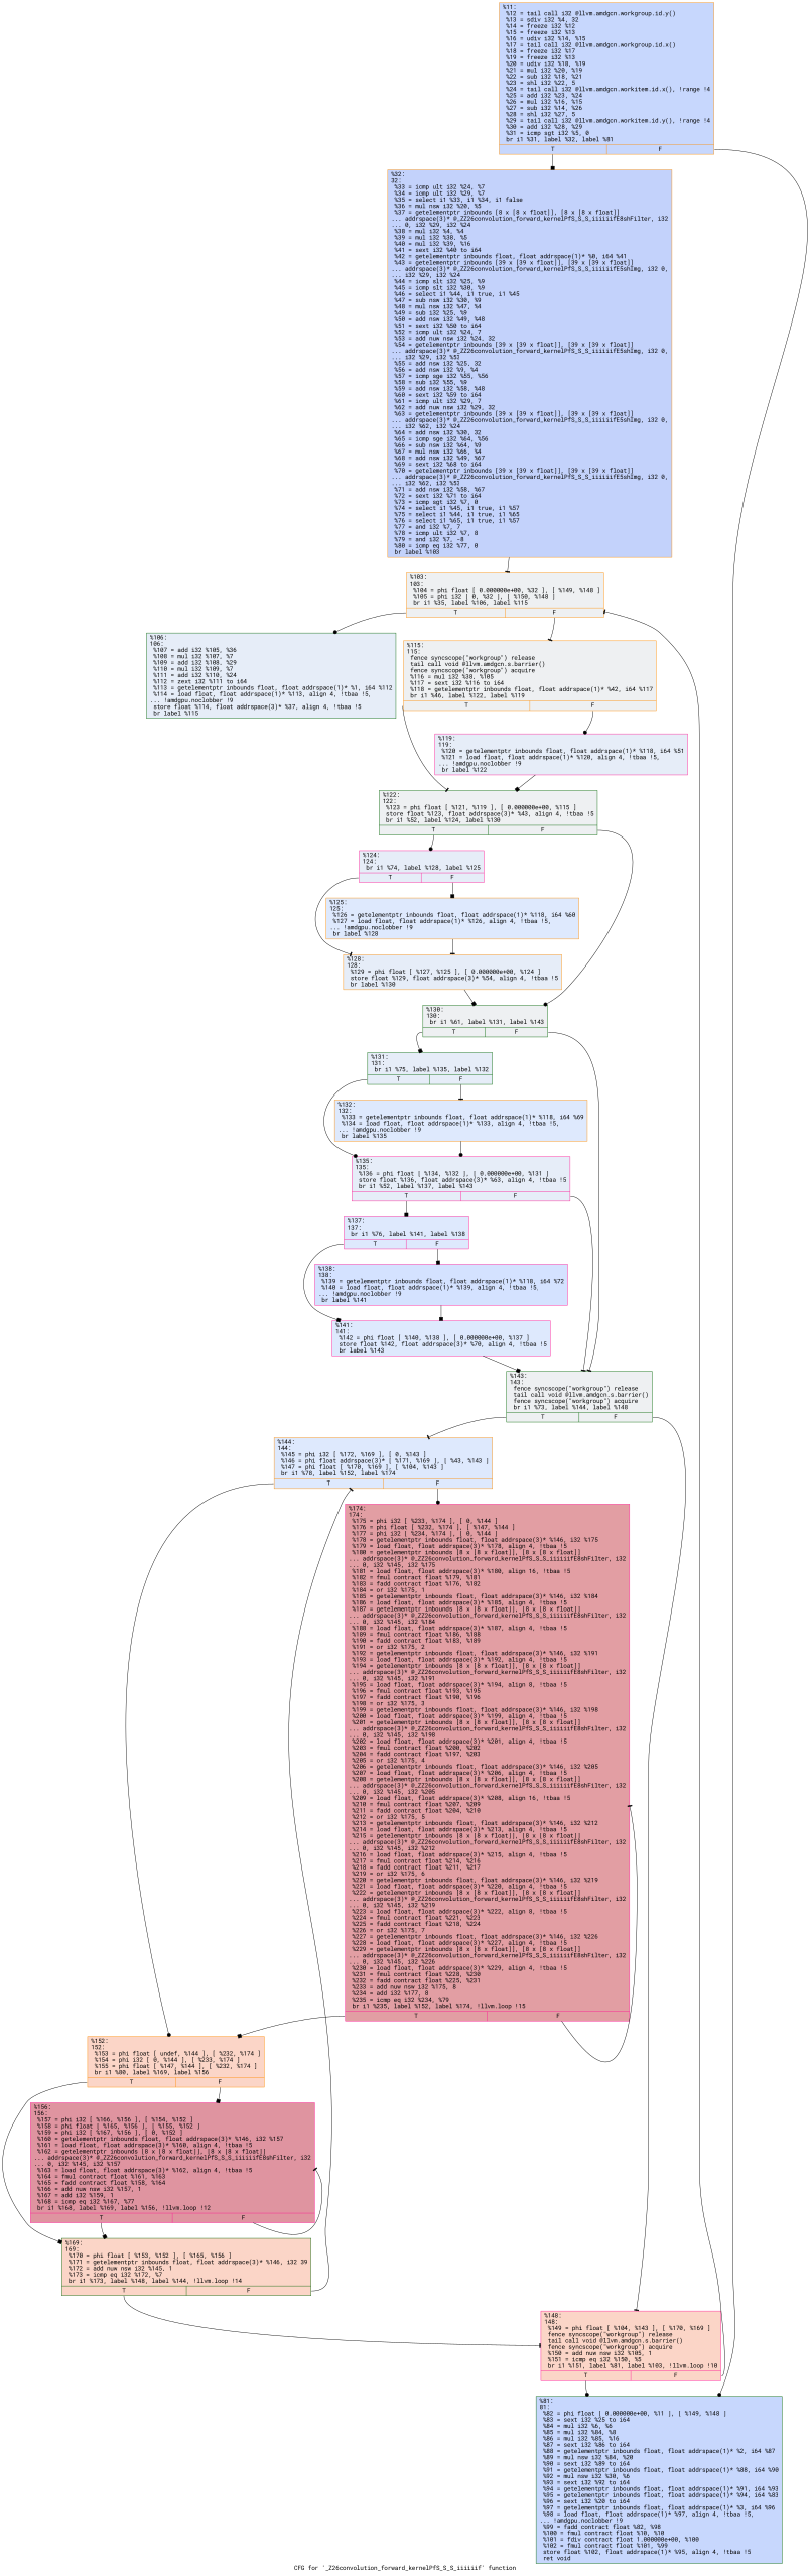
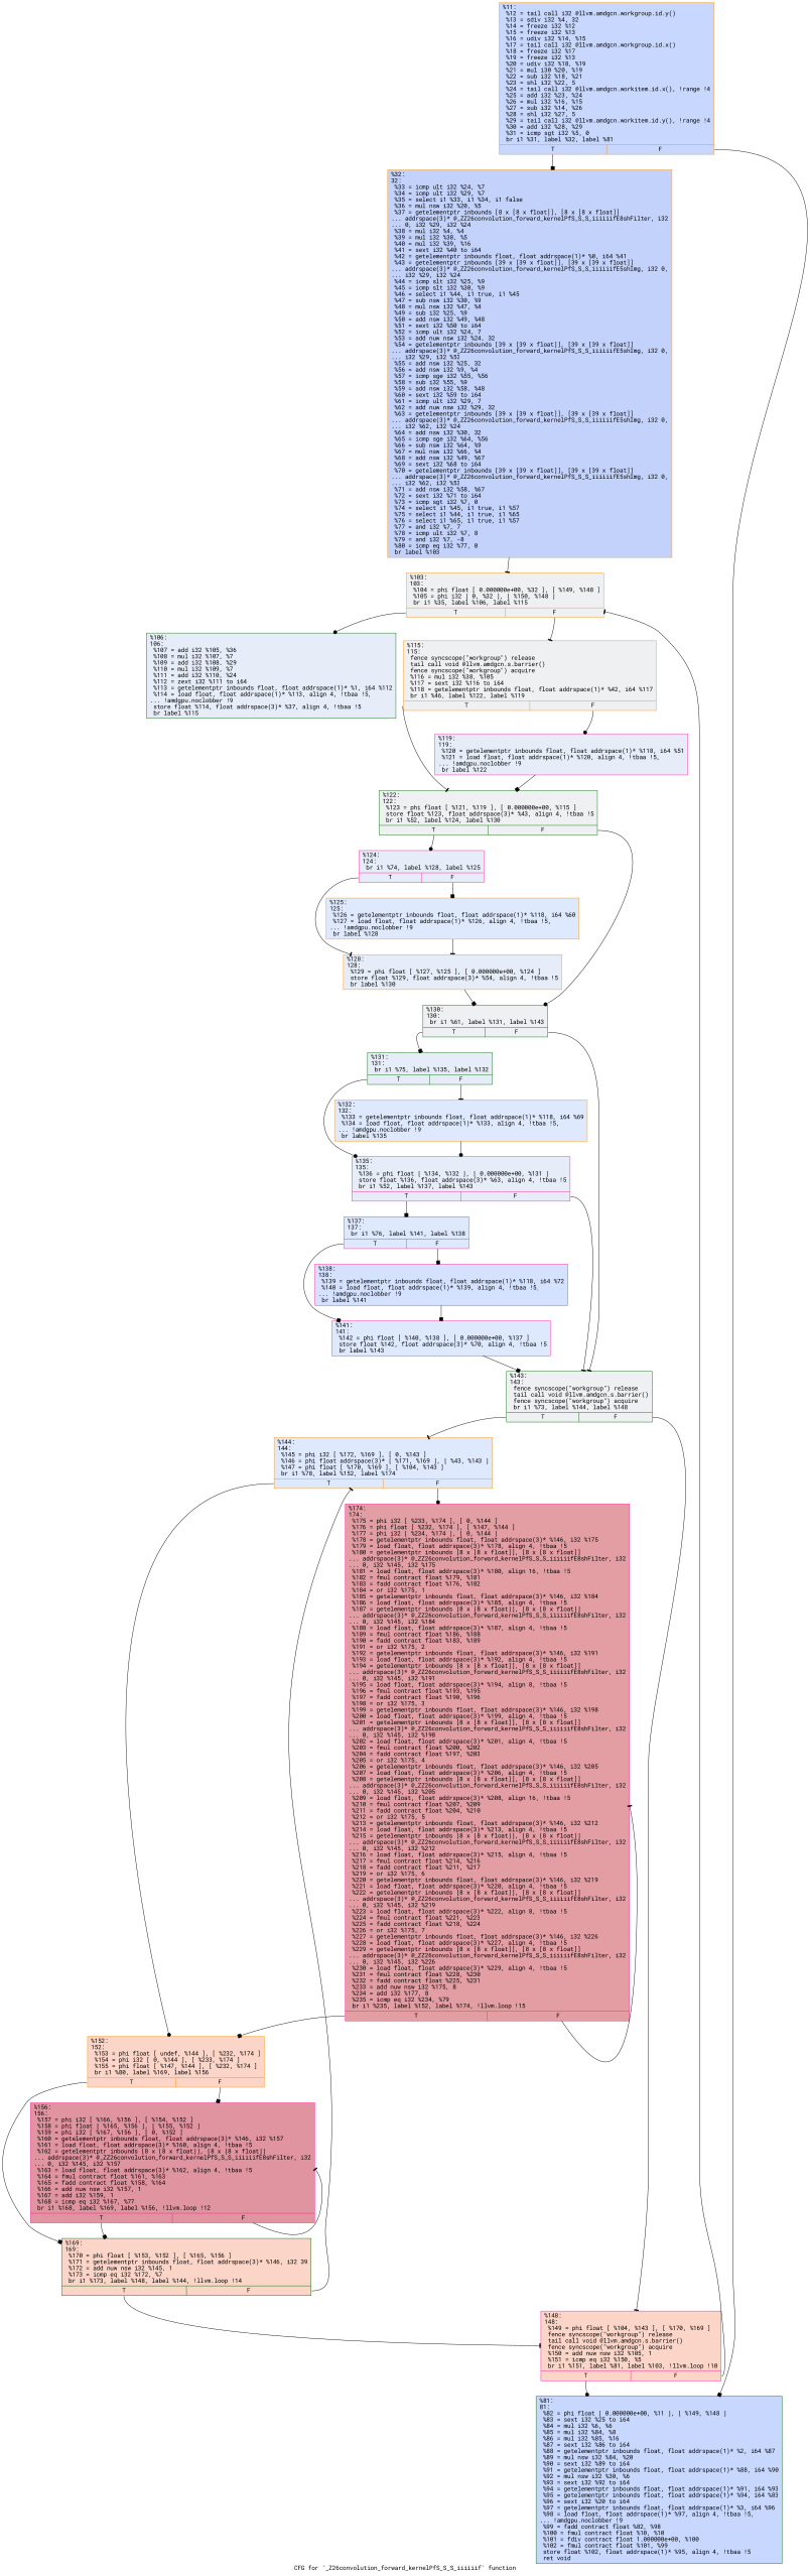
  digraph {
    fontname="Roboto Mono"
    label="CFG for '_Z26convolution_forward_kernelPfS_S_S_iiiiiif' function"
    node [color=darkorange fillcolor="#c7d7f070" fontname="Roboto Mono" shape=record style=filled]
    edge [arrowhead=tee fontname="Roboto Mono" tailport=s0]
-   n1 [fillcolor="#81a4fb70" label="{%11:\l  %12 = tail call i32 @llvm.amdgcn.workgroup.id.y()\l  %13 = sdiv i32 %4, 32\l  %14 = freeze i32 %12\l  %15 = freeze i32 %13\l  %16 = udiv i32 %14, %15\l  %17 = tail call i32 @llvm.amdgcn.workgroup.id.x()\l  %18 = freeze i32 %17\l  %19 = freeze i32 %13\l  %20 = udiv i32 %18, %19\l  %21 = mul i32 %20, %19\l  %22 = sub i32 %18, %21\l  %23 = shl i32 %22, 5\l  %24 = tail call i32 @llvm.amdgcn.workitem.id.x(), !range !4\l  %25 = add i32 %23, %24\l  %26 = mul i32 %16, %15\l  %27 = sub i32 %14, %26\l  %28 = shl i32 %27, 5\l  %29 = tail call i32 @llvm.amdgcn.workitem.id.y(), !range !4\l  %30 = add i32 %28, %29\l  %31 = icmp sgt i32 %5, 0\l  br i1 %31, label %32, label %81\l|{<s0>T|<s1>F}}"]
+   n1 [fillcolor="#81a4fb70" label="{%11:\l  %12 = tail call i32 @llvm.amdgcn.workgroup.id.y()\l  %13 = sdiv i32 %4, 32\l  %14 = freeze i32 %12\l  %15 = freeze i32 %13\l  %16 = udiv i32 %14, %15\l  %17 = tail call i32 @llvm.amdgcn.workgroup.id.x()\l  %18 = freeze i32 %17\l  %19 = freeze i32 %13\l  %20 = udiv i32 %18, %19\l  %21 = mul i30 %20, %19\l  %22 = sub i32 %18, %21\l  %23 = shl i32 %22, 5\l  %24 = tail call i32 @llvm.amdgcn.workitem.id.x(), !range !4\l  %25 = add i32 %23, %24\l  %26 = mul i32 %16, %15\l  %27 = sub i32 %14, %26\l  %28 = shl i32 %27, 5\l  %29 = tail call i32 @llvm.amdgcn.workitem.id.y(), !range !4\l  %30 = add i32 %28, %29\l  %31 = icmp sgt i32 %5, 0\l  br i1 %31, label %32, label %81\l|{<s0>T|<s1>F}}"]
    n2 [fillcolor="#779af770" label="{%32:\l32:                                               \l  %33 = icmp ult i32 %24, %7\l  %34 = icmp ult i32 %29, %7\l  %35 = select i1 %33, i1 %34, i1 false\l  %36 = mul nsw i32 %20, %5\l  %37 = getelementptr inbounds [8 x [8 x float]], [8 x [8 x float]]\l... addrspace(3)* @_ZZ26convolution_forward_kernelPfS_S_S_iiiiiifE8shFilter, i32\l... 0, i32 %29, i32 %24\l  %38 = mul i32 %4, %4\l  %39 = mul i32 %38, %5\l  %40 = mul i32 %39, %16\l  %41 = sext i32 %40 to i64\l  %42 = getelementptr inbounds float, float addrspace(1)* %0, i64 %41\l  %43 = getelementptr inbounds [39 x [39 x float]], [39 x [39 x float]]\l... addrspace(3)* @_ZZ26convolution_forward_kernelPfS_S_S_iiiiiifE5shImg, i32 0,\l... i32 %29, i32 %24\l  %44 = icmp slt i32 %25, %9\l  %45 = icmp slt i32 %30, %9\l  %46 = select i1 %44, i1 true, i1 %45\l  %47 = sub nsw i32 %30, %9\l  %48 = mul nsw i32 %47, %4\l  %49 = sub i32 %25, %9\l  %50 = add nsw i32 %49, %48\l  %51 = sext i32 %50 to i64\l  %52 = icmp ult i32 %24, 7\l  %53 = add nuw nsw i32 %24, 32\l  %54 = getelementptr inbounds [39 x [39 x float]], [39 x [39 x float]]\l... addrspace(3)* @_ZZ26convolution_forward_kernelPfS_S_S_iiiiiifE5shImg, i32 0,\l... i32 %29, i32 %53\l  %55 = add nsw i32 %25, 32\l  %56 = add nsw i32 %9, %4\l  %57 = icmp sge i32 %55, %56\l  %58 = sub i32 %55, %9\l  %59 = add nsw i32 %58, %48\l  %60 = sext i32 %59 to i64\l  %61 = icmp ult i32 %29, 7\l  %62 = add nuw nsw i32 %29, 32\l  %63 = getelementptr inbounds [39 x [39 x float]], [39 x [39 x float]]\l... addrspace(3)* @_ZZ26convolution_forward_kernelPfS_S_S_iiiiiifE5shImg, i32 0,\l... i32 %62, i32 %24\l  %64 = add nsw i32 %30, 32\l  %65 = icmp sge i32 %64, %56\l  %66 = sub nsw i32 %64, %9\l  %67 = mul nsw i32 %66, %4\l  %68 = add nsw i32 %49, %67\l  %69 = sext i32 %68 to i64\l  %70 = getelementptr inbounds [39 x [39 x float]], [39 x [39 x float]]\l... addrspace(3)* @_ZZ26convolution_forward_kernelPfS_S_S_iiiiiifE5shImg, i32 0,\l... i32 %62, i32 %53\l  %71 = add nsw i32 %58, %67\l  %72 = sext i32 %71 to i64\l  %73 = icmp sgt i32 %7, 0\l  %74 = select i1 %45, i1 true, i1 %57\l  %75 = select i1 %44, i1 true, i1 %65\l  %76 = select i1 %65, i1 true, i1 %57\l  %77 = and i32 %7, 7\l  %78 = icmp ult i32 %7, 8\l  %79 = and i32 %7, -8\l  %80 = icmp eq i32 %77, 0\l  br label %103\l}"]
    n3 [color=darkgreen fillcolor="#81a4fb70" label="{%81:\l81:                                               \l  %82 = phi float [ 0.000000e+00, %11 ], [ %149, %148 ]\l  %83 = sext i32 %25 to i64\l  %84 = mul i32 %6, %6\l  %85 = mul i32 %84, %8\l  %86 = mul i32 %85, %16\l  %87 = sext i32 %86 to i64\l  %88 = getelementptr inbounds float, float addrspace(1)* %2, i64 %87\l  %89 = mul nsw i32 %84, %20\l  %90 = sext i32 %89 to i64\l  %91 = getelementptr inbounds float, float addrspace(1)* %88, i64 %90\l  %92 = mul nsw i32 %30, %6\l  %93 = sext i32 %92 to i64\l  %94 = getelementptr inbounds float, float addrspace(1)* %91, i64 %93\l  %95 = getelementptr inbounds float, float addrspace(1)* %94, i64 %83\l  %96 = sext i32 %20 to i64\l  %97 = getelementptr inbounds float, float addrspace(1)* %3, i64 %96\l  %98 = load float, float addrspace(1)* %97, align 4, !tbaa !5,\l... !amdgpu.noclobber !9\l  %99 = fadd contract float %82, %98\l  %100 = fmul contract float %10, %10\l  %101 = fdiv contract float 1.000000e+00, %100\l  %102 = fmul contract float %101, %99\l  store float %102, float addrspace(1)* %95, align 4, !tbaa !5\l  ret void\l}"]
    n4 [fillcolor="#d9dce170" label="{%103:\l103:                                              \l  %104 = phi float [ 0.000000e+00, %32 ], [ %149, %148 ]\l  %105 = phi i32 [ 0, %32 ], [ %150, %148 ]\l  br i1 %35, label %106, label %115\l|{<s0>T|<s1>F}}"]
    n5 [color=darkgreen label="{%106:\l106:                                              \l  %107 = add i32 %105, %36\l  %108 = mul i32 %107, %7\l  %109 = add i32 %108, %29\l  %110 = mul i32 %109, %7\l  %111 = add i32 %110, %24\l  %112 = zext i32 %111 to i64\l  %113 = getelementptr inbounds float, float addrspace(1)* %1, i64 %112\l  %114 = load float, float addrspace(1)* %113, align 4, !tbaa !5,\l... !amdgpu.noclobber !9\l  store float %114, float addrspace(3)* %37, align 4, !tbaa !5\l  br label %115\l}"]
    n6 [fillcolor="#d9dce170" label="{%115:\l115:                                              \l  fence syncscope(\"workgroup\") release\l  tail call void @llvm.amdgcn.s.barrier()\l  fence syncscope(\"workgroup\") acquire\l  %116 = mul i32 %38, %105\l  %117 = sext i32 %116 to i64\l  %118 = getelementptr inbounds float, float addrspace(1)* %42, i64 %117\l  br i1 %46, label %122, label %119\l|{<s0>T|<s1>F}}"]
    n7 [color=darkgreen fillcolor="#d9dce170" label="{%122:\l122:                                              \l  %123 = phi float [ %121, %119 ], [ 0.000000e+00, %115 ]\l  store float %123, float addrspace(3)* %43, align 4, !tbaa !5\l  br i1 %52, label %124, label %130\l|{<s0>T|<s1>F}}"]
    n8 [color=deeppink label="{%119:\l119:                                              \l  %120 = getelementptr inbounds float, float addrspace(1)* %118, i64 %51\l  %121 = load float, float addrspace(1)* %120, align 4, !tbaa !5,\l... !amdgpu.noclobber !9\l  br label %122\l}"]
    n9 [color=deeppink label="{%124:\l124:                                              \l  br i1 %74, label %128, label %125\l|{<s0>T|<s1>F}}"]
    n10 [color=darkgreen fillcolor="#d9dce170" label="{%130:\l130:                                              \l  br i1 %61, label %131, label %143\l|{<s0>T|<s1>F}}"]
    n11 [label="{%128:\l128:                                              \l  %129 = phi float [ %127, %125 ], [ 0.000000e+00, %124 ]\l  store float %129, float addrspace(3)* %54, align 4, !tbaa !5\l  br label %130\l}"]
    n12 [fillcolor="#b5cdfa70" label="{%125:\l125:                                              \l  %126 = getelementptr inbounds float, float addrspace(1)* %118, i64 %60\l  %127 = load float, float addrspace(1)* %126, align 4, !tbaa !5,\l... !amdgpu.noclobber !9\l  br label %128\l}"]
    n13 [color=darkgreen label="{%131:\l131:                                              \l  br i1 %75, label %135, label %132\l|{<s0>T|<s1>F}}"]
    n14 [color=darkgreen fillcolor="#d9dce170" label="{%143:\l143:                                              \l  fence syncscope(\"workgroup\") release\l  tail call void @llvm.amdgcn.s.barrier()\l  fence syncscope(\"workgroup\") acquire\l  br i1 %73, label %144, label %148\l|{<s0>T|<s1>F}}"]
    n15 [color=deeppink label="{%135:\l135:                                              \l  %136 = phi float [ %134, %132 ], [ 0.000000e+00, %131 ]\l  store float %136, float addrspace(3)* %63, align 4, !tbaa !5\l  br i1 %52, label %137, label %143\l|{<s0>T|<s1>F}}"]
    n16 [fillcolor="#b5cdfa70" label="{%132:\l132:                                              \l  %133 = getelementptr inbounds float, float addrspace(1)* %118, i64 %69\l  %134 = load float, float addrspace(1)* %133, align 4, !tbaa !5,\l... !amdgpu.noclobber !9\l  br label %135\l}"]
    n17 [fillcolor="#b5cdfa70" label="{%144:\l144:                                              \l  %145 = phi i32 [ %172, %169 ], [ 0, %143 ]\l  %146 = phi float addrspace(3)* [ %171, %169 ], [ %43, %143 ]\l  %147 = phi float [ %170, %169 ], [ %104, %143 ]\l  br i1 %78, label %152, label %174\l|{<s0>T|<s1>F}}"]
    n18 [color=deeppink fillcolor="#f5a08170" label="{%148:\l148:                                              \l  %149 = phi float [ %104, %143 ], [ %170, %169 ]\l  fence syncscope(\"workgroup\") release\l  tail call void @llvm.amdgcn.s.barrier()\l  fence syncscope(\"workgroup\") acquire\l  %150 = add nuw nsw i32 %105, 1\l  %151 = icmp eq i32 %150, %5\l  br i1 %151, label %81, label %103, !llvm.loop !10\l|{<s0>T|<s1>F}}"]
    n19 [color=deeppink fillcolor="#b5cdfa70" label="{%137:\l137:                                              \l  br i1 %76, label %141, label %138\l|{<s0>T|<s1>F}}"]
    n20 [fillcolor="#f5a08170" label="{%152:\l152:                                              \l  %153 = phi float [ undef, %144 ], [ %232, %174 ]\l  %154 = phi i32 [ 0, %144 ], [ %233, %174 ]\l  %155 = phi float [ %147, %144 ], [ %232, %174 ]\l  br i1 %80, label %169, label %156\l|{<s0>T|<s1>F}}"]
    n21 [color=deeppink fillcolor="#be242e70" label="{%174:\l174:                                              \l  %175 = phi i32 [ %233, %174 ], [ 0, %144 ]\l  %176 = phi float [ %232, %174 ], [ %147, %144 ]\l  %177 = phi i32 [ %234, %174 ], [ 0, %144 ]\l  %178 = getelementptr inbounds float, float addrspace(3)* %146, i32 %175\l  %179 = load float, float addrspace(3)* %178, align 4, !tbaa !5\l  %180 = getelementptr inbounds [8 x [8 x float]], [8 x [8 x float]]\l... addrspace(3)* @_ZZ26convolution_forward_kernelPfS_S_S_iiiiiifE8shFilter, i32\l... 0, i32 %145, i32 %175\l  %181 = load float, float addrspace(3)* %180, align 16, !tbaa !5\l  %182 = fmul contract float %179, %181\l  %183 = fadd contract float %176, %182\l  %184 = or i32 %175, 1\l  %185 = getelementptr inbounds float, float addrspace(3)* %146, i32 %184\l  %186 = load float, float addrspace(3)* %185, align 4, !tbaa !5\l  %187 = getelementptr inbounds [8 x [8 x float]], [8 x [8 x float]]\l... addrspace(3)* @_ZZ26convolution_forward_kernelPfS_S_S_iiiiiifE8shFilter, i32\l... 0, i32 %145, i32 %184\l  %188 = load float, float addrspace(3)* %187, align 4, !tbaa !5\l  %189 = fmul contract float %186, %188\l  %190 = fadd contract float %183, %189\l  %191 = or i32 %175, 2\l  %192 = getelementptr inbounds float, float addrspace(3)* %146, i32 %191\l  %193 = load float, float addrspace(3)* %192, align 4, !tbaa !5\l  %194 = getelementptr inbounds [8 x [8 x float]], [8 x [8 x float]]\l... addrspace(3)* @_ZZ26convolution_forward_kernelPfS_S_S_iiiiiifE8shFilter, i32\l... 0, i32 %145, i32 %191\l  %195 = load float, float addrspace(3)* %194, align 8, !tbaa !5\l  %196 = fmul contract float %193, %195\l  %197 = fadd contract float %190, %196\l  %198 = or i32 %175, 3\l  %199 = getelementptr inbounds float, float addrspace(3)* %146, i32 %198\l  %200 = load float, float addrspace(3)* %199, align 4, !tbaa !5\l  %201 = getelementptr inbounds [8 x [8 x float]], [8 x [8 x float]]\l... addrspace(3)* @_ZZ26convolution_forward_kernelPfS_S_S_iiiiiifE8shFilter, i32\l... 0, i32 %145, i32 %198\l  %202 = load float, float addrspace(3)* %201, align 4, !tbaa !5\l  %203 = fmul contract float %200, %202\l  %204 = fadd contract float %197, %203\l  %205 = or i32 %175, 4\l  %206 = getelementptr inbounds float, float addrspace(3)* %146, i32 %205\l  %207 = load float, float addrspace(3)* %206, align 4, !tbaa !5\l  %208 = getelementptr inbounds [8 x [8 x float]], [8 x [8 x float]]\l... addrspace(3)* @_ZZ26convolution_forward_kernelPfS_S_S_iiiiiifE8shFilter, i32\l... 0, i32 %145, i32 %205\l  %209 = load float, float addrspace(3)* %208, align 16, !tbaa !5\l  %210 = fmul contract float %207, %209\l  %211 = fadd contract float %204, %210\l  %212 = or i32 %175, 5\l  %213 = getelementptr inbounds float, float addrspace(3)* %146, i32 %212\l  %214 = load float, float addrspace(3)* %213, align 4, !tbaa !5\l  %215 = getelementptr inbounds [8 x [8 x float]], [8 x [8 x float]]\l... addrspace(3)* @_ZZ26convolution_forward_kernelPfS_S_S_iiiiiifE8shFilter, i32\l... 0, i32 %145, i32 %212\l  %216 = load float, float addrspace(3)* %215, align 4, !tbaa !5\l  %217 = fmul contract float %214, %216\l  %218 = fadd contract float %211, %217\l  %219 = or i32 %175, 6\l  %220 = getelementptr inbounds float, float addrspace(3)* %146, i32 %219\l  %221 = load float, float addrspace(3)* %220, align 4, !tbaa !5\l  %222 = getelementptr inbounds [8 x [8 x float]], [8 x [8 x float]]\l... addrspace(3)* @_ZZ26convolution_forward_kernelPfS_S_S_iiiiiifE8shFilter, i32\l... 0, i32 %145, i32 %219\l  %223 = load float, float addrspace(3)* %222, align 8, !tbaa !5\l  %224 = fmul contract float %221, %223\l  %225 = fadd contract float %218, %224\l  %226 = or i32 %175, 7\l  %227 = getelementptr inbounds float, float addrspace(3)* %146, i32 %226\l  %228 = load float, float addrspace(3)* %227, align 4, !tbaa !5\l  %229 = getelementptr inbounds [8 x [8 x float]], [8 x [8 x float]]\l... addrspace(3)* @_ZZ26convolution_forward_kernelPfS_S_S_iiiiiifE8shFilter, i32\l... 0, i32 %145, i32 %226\l  %230 = load float, float addrspace(3)* %229, align 4, !tbaa !5\l  %231 = fmul contract float %228, %230\l  %232 = fadd contract float %225, %231\l  %233 = add nuw nsw i32 %175, 8\l  %234 = add i32 %177, 8\l  %235 = icmp eq i32 %234, %79\l  br i1 %235, label %152, label %174, !llvm.loop !15\l|{<s0>T|<s1>F}}"]
    n22 [color=deeppink fillcolor="#b5cdfa70" label="{%141:\l141:                                              \l  %142 = phi float [ %140, %138 ], [ 0.000000e+00, %137 ]\l  store float %142, float addrspace(3)* %70, align 4, !tbaa !5\l  br label %143\l}"]
    n23 [color=deeppink fillcolor="#9ebeff70" label="{%138:\l138:                                              \l  %139 = getelementptr inbounds float, float addrspace(1)* %118, i64 %72\l  %140 = load float, float addrspace(1)* %139, align 4, !tbaa !5,\l... !amdgpu.noclobber !9\l  br label %141\l}"]
    n24 [color=darkgreen fillcolor="#f5a08170" label="{%169:\l169:                                              \l  %170 = phi float [ %153, %152 ], [ %165, %156 ]\l  %171 = getelementptr inbounds float, float addrspace(3)* %146, i32 39\l  %172 = add nuw nsw i32 %145, 1\l  %173 = icmp eq i32 %172, %7\l  br i1 %173, label %148, label %144, !llvm.loop !14\l|{<s0>T|<s1>F}}"]
    n25 [color=deeppink fillcolor="#b70d2870" label="{%156:\l156:                                              \l  %157 = phi i32 [ %166, %156 ], [ %154, %152 ]\l  %158 = phi float [ %165, %156 ], [ %155, %152 ]\l  %159 = phi i32 [ %167, %156 ], [ 0, %152 ]\l  %160 = getelementptr inbounds float, float addrspace(3)* %146, i32 %157\l  %161 = load float, float addrspace(3)* %160, align 4, !tbaa !5\l  %162 = getelementptr inbounds [8 x [8 x float]], [8 x [8 x float]]\l... addrspace(3)* @_ZZ26convolution_forward_kernelPfS_S_S_iiiiiifE8shFilter, i32\l... 0, i32 %145, i32 %157\l  %163 = load float, float addrspace(3)* %162, align 4, !tbaa !5\l  %164 = fmul contract float %161, %163\l  %165 = fadd contract float %158, %164\l  %166 = add nuw nsw i32 %157, 1\l  %167 = add i32 %159, 1\l  %168 = icmp eq i32 %167, %77\l  br i1 %168, label %169, label %156, !llvm.loop !12\l|{<s0>T|<s1>F}}"]
    n1 -> n2 [arrowhead=box]
-   n1 -> n3 [arrowhead=dot tailport=s1]
+   n1 -> n3 [arrowhead=box tailport=s1]
    n2 -> n4
    n4 -> n5 [arrowhead=dot]
    n4 -> n6 [tailport=s1]
    n6 -> n7
    n6 -> n8 [arrowhead=dot tailport=s1]
    n7 -> n9 [arrowhead=dot]
    n7 -> n10 [arrowhead=dot tailport=s1]
    n8 -> n7 [arrowhead=box]
    n9 -> n11
    n9 -> n12 [arrowhead=box tailport=s1]
    n10 -> n13 [arrowhead=box]
    n10 -> n14 [tailport=s1]
    n11 -> n10 [arrowhead=box]
    n12 -> n11
    n13 -> n15 [arrowhead=dot]
    n13 -> n16 [tailport=s1]
    n14 -> n17
    n14 -> n18 [tailport=s1]
    n15 -> n14 [tailport=s1]
    n15 -> n19 [arrowhead=box]
    n16 -> n15 [arrowhead=dot]
    n17 -> n20 [arrowhead=dot]
    n17 -> n21 [arrowhead=dot tailport=s1]
    n18 -> n3 [arrowhead=dot]
    n18 -> n4 [tailport=s1]
    n19 -> n22 [arrowhead=box]
    n19 -> n23 [arrowhead=box tailport=s1]
    n20 -> n24 [arrowhead=box]
    n20 -> n25 [arrowhead=box tailport=s1]
    n21 -> n20 [arrowhead=box]
    n21 -> n21 [tailport=s1]
    n22 -> n14 [arrowhead=box]
    n23 -> n22 [arrowhead=box]
    n24 -> n17 [tailport=s1]
    n24 -> n18
    n25 -> n24 [arrowhead=box]
    n25 -> n25 [tailport=s1]
  }
